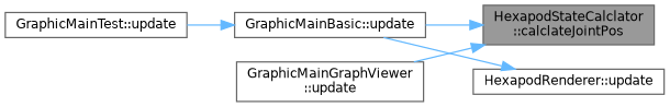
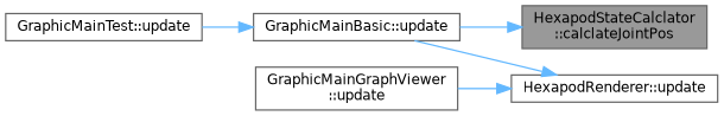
  digraph {
    rankdir=RL
    node [color=grey40 fillcolor=white fontname=Helvetica fontsize=10 shape=box style=filled]
    edge [color=steelblue1 dir=back fontname=Helvetica fontsize=10 labelfontname=Helvetica labelfontsize=10 style=solid]
    n1 [color=gray40 fillcolor=grey60 fontcolor=black height=0.2 label="HexapodStateCalclator\l::calclateJointPos" width=0.4]
    n2 [height=0.2 label="GraphicMainBasic::update" width=0.4]
    n3 [height=0.2 label="HexapodRenderer::update" width=0.4]
    n4 [height=0.2 label="GraphicMainGraphViewer\l::update" width=0.4]
    n5 [height=0.2 label="GraphicMainTest::update" width=0.4]
    n1 -> n2
    n2 -> n5
    n3 -> n2
-   n1 -> n4
+   n3 -> n4
  }
